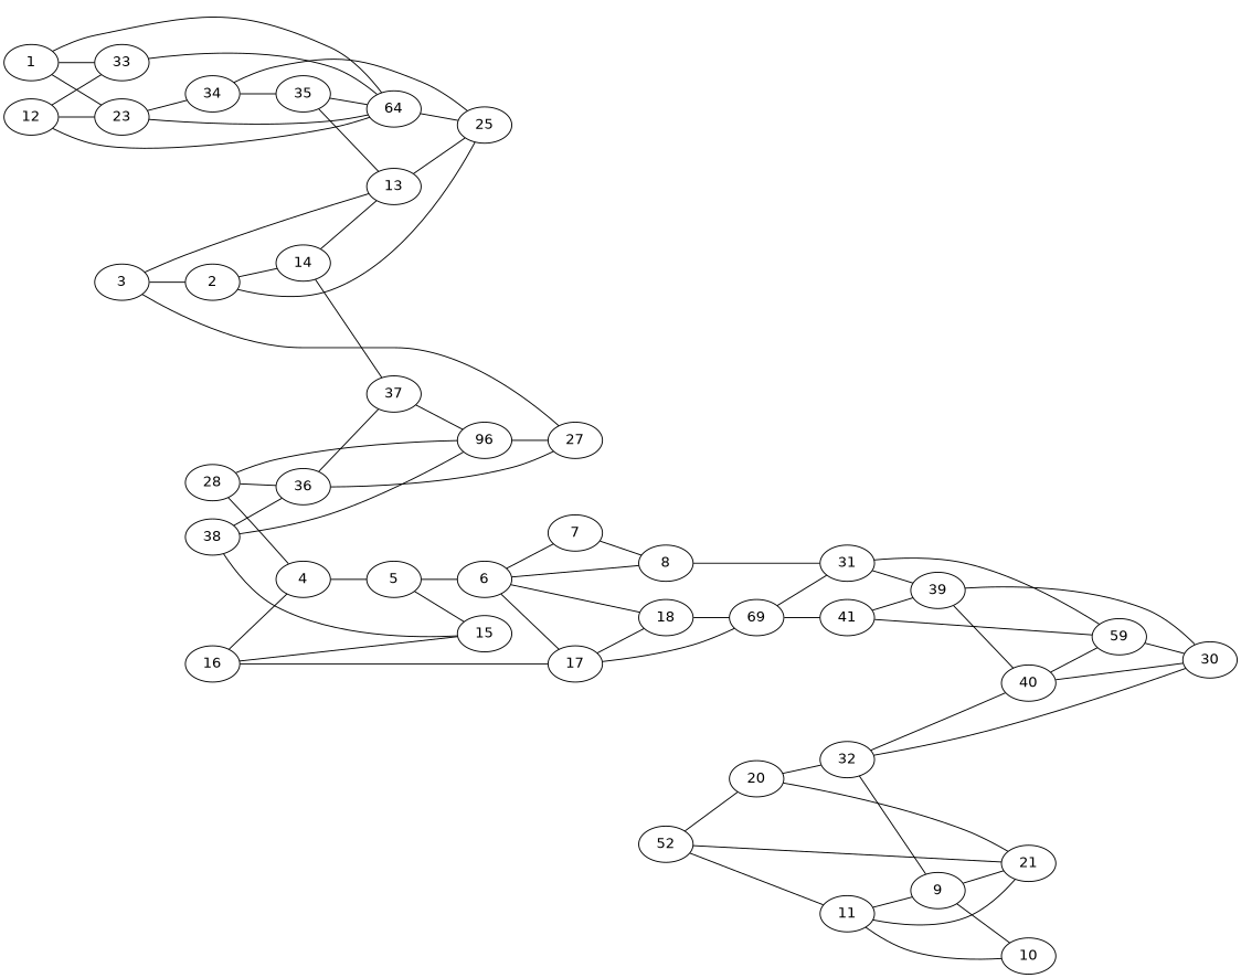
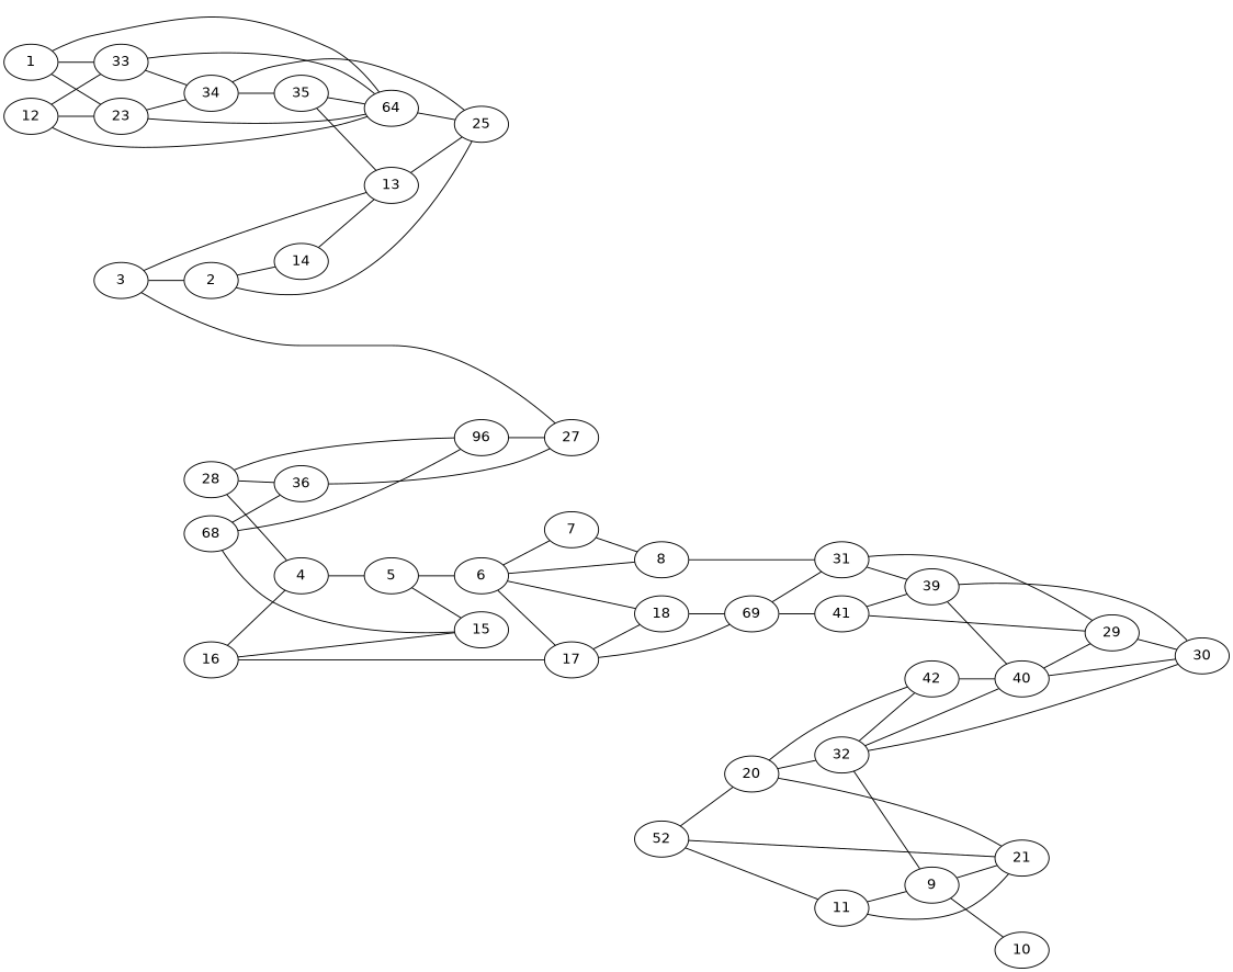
  graph {
    fontname="DejaVu Sans"
    rankdir=LR
    node [aaLength=4 fontname="DejaVu Sans" sequence=SPELKKLIE type=0]
    edge [distance0=12.0 fontname="DejaVu Sans" frequency=1 type0=2]
    1 [aaLength=9]
    23 [sequence=RCVK type=1]
    n3 [aaLength=6 label=64 sequence=KVYKLV type=1]
    33 [sequence=RCVK type=1]
    34 [aaLength=6 sequence=KVYKLV type=1]
    25 [aaLength=7 sequence=NLYLKMT type=1]
    35 [aaLength=7 sequence=NLYLKMT type=1]
    2 [aaLength=5 sequence=DSRYK]
    14 [aaLength=12 sequence=DVEREKDMMLWL]
    13 [aaLength=5 sequence=DSRYK]
-   37 [aaLength=7 sequence=VLHFERH type=1]
    n12 [aaLength=7 label=96 sequence=WSNLLMS type=1]
    3 [aaLength=13 sequence=DVEREKDMMLWLE]
    27 [aaLength=7 sequence=VLHFERH type=1]
    4 [aaLength=5 sequence=CSEEY]
    5 [aaLength=18 sequence=SPEKIIELYAECIRLFHS]
    6 [aaLength=15 sequence=SLDSRLAELDYLLNN]
    15 [aaLength=5 sequence=CSEEY]
    18 [aaLength=5 sequence=CENWE]
    7 [aaLength=6 sequence=DCENWE]
    17 [aaLength=15 sequence=SLDSRLAELDYLLNN]
    n22 [aaLength=12 label=69 sequence=DPRELYDFLKTE]
    8 [aaLength=12 sequence=DPRELYDFLKTE]
    31 [sequence=LVFS type=1]
    41 [sequence=LVFS type=1]
-   29 [sequence=IFVK type=1 label=59]
+   29 [sequence=IFVK type=1]
    39 [sequence=IFVK type=1]
    30 [aaLength=5 sequence=KVSGF type=1]
    40 [aaLength=5 sequence=KVSGF type=1]
    9 [aaLength=16 sequence=KWYDIAFCVRSIREDI]
    10 [aaLength=12 sequence=EQYVELFFDLLG]
    21 [aaLength=12 sequence=EQYVELFFDLLG]
    11 [aaLength=13 sequence=DWEKIKYYILLDE]
    12 [aaLength=9]
    16 [aaLength=19 sequence=SPEKIIELYAECIRLFHSI]
    20 [aaLength=16 sequence=KWYDIAFCVRSIREDI]
    32 [sequence=GRAD type=1]
+   42 [sequence=GRAD type=1]
    n39 [aaLength=13 label=52 sequence=DWEKIKYYILLDE]
    28 [aaLength=2 sequence=VL type=1]
    36 [aaLength=7 sequence=WSNLLMS type=1]
-   38 [aaLength=2 sequence=VL type=1]
+   38 [aaLength=2 sequence=VL type=1 label=68]
    1 -- 23 [distance0=23.04648 type0=1]
    1 -- n3 [distance0=30.64539 type0=3]
    1 -- 33 [distance0=23.04648]
    23 -- n3 [distance1=8.0 frequency=2 type1=4]
    23 -- 34 [type0=3]
    n3 -- 25 [distance0=10.0 distance1=4.0 frequency=2 type1=4]
    33 -- n3
+   33 -- 34 [distance1=8.0 frequency=2 type0=3 type1=4]
    34 -- 25 [distance0=10.0]
    34 -- 35 [distance0=10.0 distance1=4.0 frequency=2 type0=3 type1=4]
    35 -- n3 [distance0=10.0]
    35 -- 13 [distance0=0.0 type0=5]
    2 -- 25 [distance0=14.15817 type0=3]
    2 -- 14 [distance0=13.5184]
    14 -- 13 [distance0=12.97397 type0=1]
-   14 -- 37 [distance0=8.0 type0=4]
    13 -- 25 [distance0=13.98761 type0=3]
-   37 -- n12 [distance0=9.0]
    n12 -- 27 [distance0=9.0]
    3 -- 2 [distance0=16.22193 type0=1]
    3 -- 13 [distance0=19.90975]
    3 -- 27 [distance0=7.0 type0=4]
    4 -- 5 [distance0=11.68459 distance1=4.0 frequency=2 type1=4]
    5 -- 6 [distance0=10.0 type0=4]
    5 -- 15 [distance0=11.46006 type0=1]
    6 -- 18 [distance0=33.38421 type0=3]
    6 -- 7 [distance0=24.78518 distance1=5.0 frequency=2 type1=4]
    6 -- 17 [distance0=17.15549 type0=1]
    18 -- n22 [distance0=15.6947 distance1=6.0 frequency=2 type0=1 type1=4]
    7 -- 8 [distance0=15.33068 distance1=6.0 frequency=2 type0=1 type1=4]
    17 -- 18 [distance0=27.70746 distance1=6.0 frequency=2 type1=4]
    17 -- n22 [distance0=33.83383 type0=3]
    n22 -- 31 [distance0=19.38506]
    n22 -- 41 [distance0=19.38506 distance1=5.0 frequency=2 type0=3 type1=4]
    8 -- 6 [distance0=33.76987]
    8 -- 31 [distance0=35.59447 distance1=5.0 frequency=2 type0=3 type1=4]
    31 -- 29 [distance1=8.0 frequency=2 type1=4]
    31 -- 39 [type0=3]
    41 -- 29
    41 -- 39 [distance1=8.0 frequency=2 type0=3 type1=4]
    29 -- 30 [distance0=6.0 distance1=2.0 frequency=2 type1=4]
    39 -- 30 [distance0=6.0]
    39 -- 40 [distance0=6.0 distance1=2.0 frequency=2 type0=3 type1=4]
    40 -- 29 [distance0=6.0]
    40 -- 30 [distance0=11.0]
    9 -- 10 [distance0=21.3634 distance1=2.0 frequency=2 type0=1 type1=4]
    9 -- 21 [distance0=31.6074 type0=3]
    11 -- 9 [distance0=35.51691]
-   11 -- 10 [distance0=25.85078 type0=1]
    11 -- 21 [distance0=37.14373 type0=3]
    12 -- 23 [distance0=36.27407 type0=1]
    12 -- n3 [distance0=41.51877 type0=3]
    12 -- 33 [distance0=36.27407 distance1=2.0 frequency=2 type1=4]
    16 -- 4 [distance0=19.3705]
    16 -- 15 [distance0=15.32383 type0=1]
    16 -- 17 [distance0=9.0 type0=4]
    20 -- 21 [distance0=19.7582 distance1=2.0 frequency=2 type0=1 type1=4]
    20 -- 32 [distance0=22.23223]
+   20 -- 42 [distance0=22.23223 type0=3]
    32 -- 30 [distance0=11.0]
    32 -- 40 [distance0=11.0 type0=3]
    32 -- 9 [distance0=0.0 type0=5]
+   32 -- 42 [distance0=0.0 type0=1]
+   42 -- 40 [distance0=11.0 type0=3]
    n39 -- 21 [distance0=22.74149 type0=1]
    n39 -- 11 [distance0=39.08082 type0=3]
    n39 -- 20 [distance0=35.45764]
    28 -- n12 [distance0=11.0]
    28 -- 4 [distance0=0.0 type0=5]
    28 -- 36 [distance0=11.0 type0=3]
-   36 -- 37 [distance0=9.0 type0=3]
    36 -- 27 [distance0=9.0]
    38 -- n12 [distance0=11.0]
    38 -- 15 [distance0=0.0 type0=5]
    38 -- 36 [distance0=11.0 type0=3]
  }
